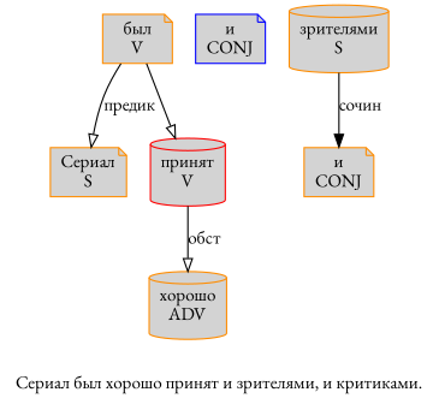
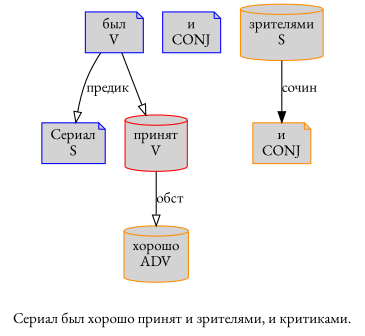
  digraph {
    fontname="EB Garamond"
    label="Сериал был хорошо принят и зрителями, и критиками."
    node [color=darkorange fillcolor=lightgray fontname="EB Garamond" penwidth=1 shape=note style=filled]
    edge [arrowhead=onormal fontname="EB Garamond"]
-   n1 [label="Сериал\nS"]
-   n2 [label="был\nV"]
+   n1 [color=blue label="Сериал\nS"]
+   n2 [color=blue label="был\nV"]
    n3 [color=red label="принят\nV" shape=cylinder]
    n4 [label="хорошо\nADV" shape=cylinder]
    n5 [color=blue label="и\nCONJ"]
    n6 [label="зрителями\nS" shape=cylinder]
    n7 [label="и\nCONJ"]
    n2 -> n1 [label="предик"]
    n2 -> n3
    n3 -> n4 [label="обст"]
    n6 -> n7 [arrowhead=normal label="сочин"]
  }
